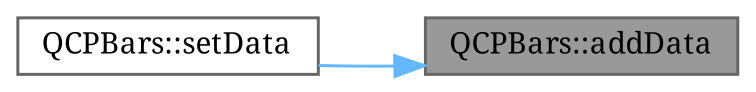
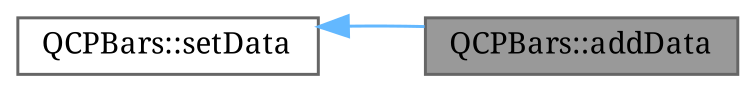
  digraph {
    rankdir=RL
    fontname="Noto Serif"
    node [fontname="Noto Serif" fontsize=10 shape=box style=filled]
    n1 [color=gray40 fillcolor=grey60 fontcolor=black height=0.2 label="QCPBars::addData" width=0.4]
    n2 [color=grey40 fillcolor=white height=0.2 label="QCPBars::setData" width=0.4]
-   n1 -> n2 [color=steelblue1 dir=back fontname="Noto Serif" fontsize=10 labelfontname=Helvetica labelfontsize=10 style=solid]
+   n2 -> n1 [color=steelblue1 dir=back fontname="Noto Serif" fontsize=10 labelfontname=Helvetica labelfontsize=10 style=solid]
  }
